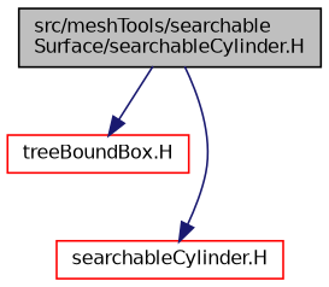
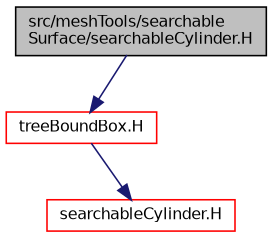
  digraph {
    node [color=red fontname=Helvetica fontsize=10 shape=record]
    edge [color=midnightblue fontname=Helvetica fontsize=10 labelfontname=Helvetica labelfontsize=10 style=solid]
    n1 [color=black fillcolor=grey75 fontcolor=black height=0.2 label="src/meshTools/searchable\lSurface/searchableCylinder.H" style=filled width=0.4]
    n2 [height=0.2 label="treeBoundBox.H" width=0.4]
    n3 [height=0.2 label="searchableCylinder.H" width=0.4]
    n1 -> n2
-   n1 -> n3
+   n2 -> n3
  }
